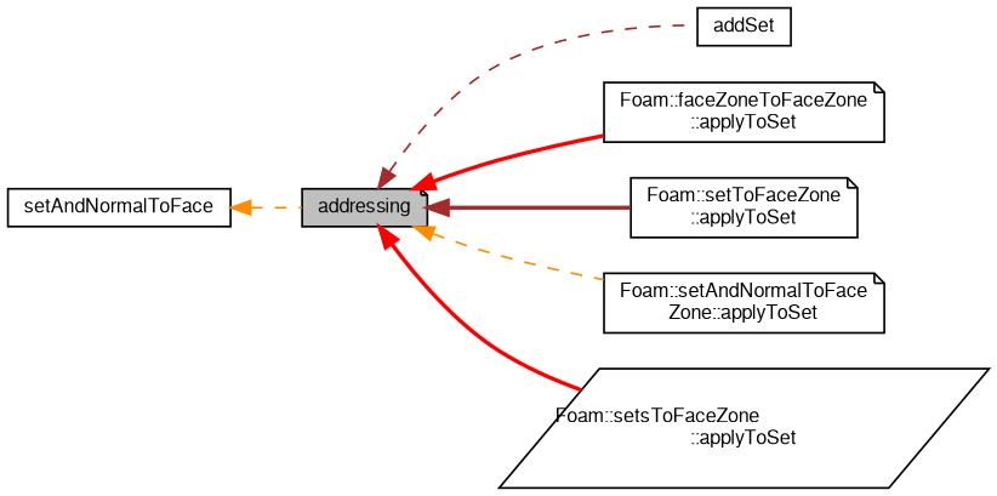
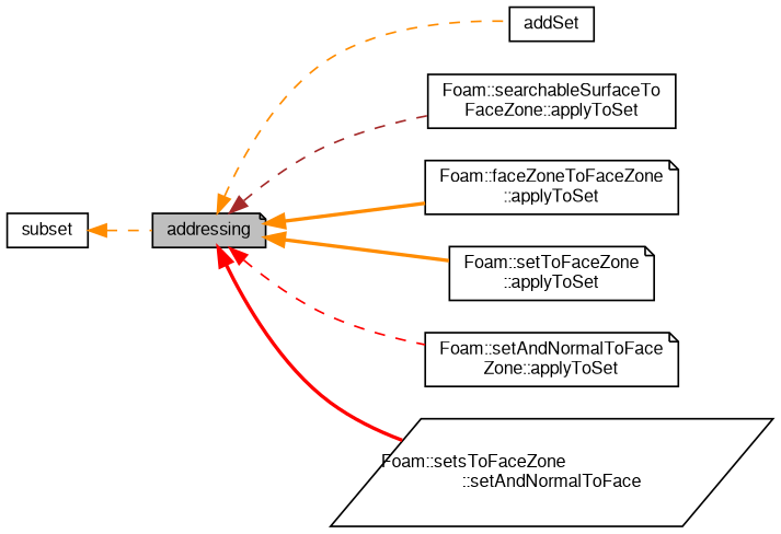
  digraph {
    rankdir=LR
    node [color=black fontname=FreeSans fontsize=10 shape=note]
    edge [color=red dir=back fontname=FreeSans fontsize=10 labelfontname=FreeSans labelfontsize=10 style=dashed]
    n1 [fillcolor=grey75 fontcolor=black height=0.2 label=addressing style=filled width=0.4]
    n2 [height=0.2 label=addSet shape=box width=0.4]
+   n3 [height=0.2 label="Foam::searchableSurfaceTo\lFaceZone::applyToSet" shape=box width=0.4]
    n4 [height=0.2 label="Foam::faceZoneToFaceZone\l::applyToSet" width=0.4]
    n5 [height=0.2 label="Foam::setToFaceZone\l::applyToSet" width=0.4]
    n6 [height=0.2 label="Foam::setAndNormalToFace\lZone::applyToSet" width=0.4]
-   n7 [height=0.2 label="Foam::setsToFaceZone\l::applyToSet" shape=parallelogram width=0.4]
-   n8 [height=0.2 label=setAndNormalToFace shape=box width=0.4]
-   n1 -> n2 [color=brown]
-   n1 -> n4 [style=bold]
-   n1 -> n5 [color=brown style=bold]
-   n1 -> n6 [color=darkorange]
+   n7 [height=0.2 label="Foam::setsToFaceZone\l::setAndNormalToFace" shape=parallelogram width=0.4]
+   n8 [height=0.2 label=subset shape=box width=0.4]
+   n1 -> n2 [color=darkorange]
+   n1 -> n3 [color=brown]
+   n1 -> n4 [color=darkorange style=bold]
+   n1 -> n5 [color=darkorange style=bold]
+   n1 -> n6
    n1 -> n7 [style=bold]
    n8 -> n1 [color=darkorange]
  }
